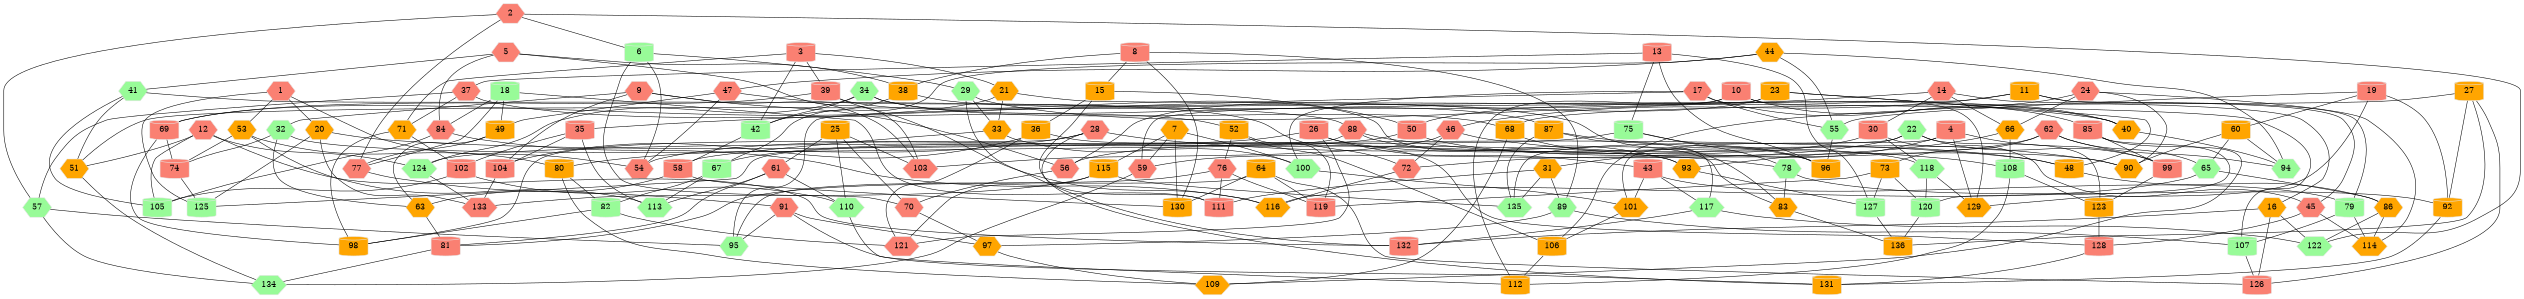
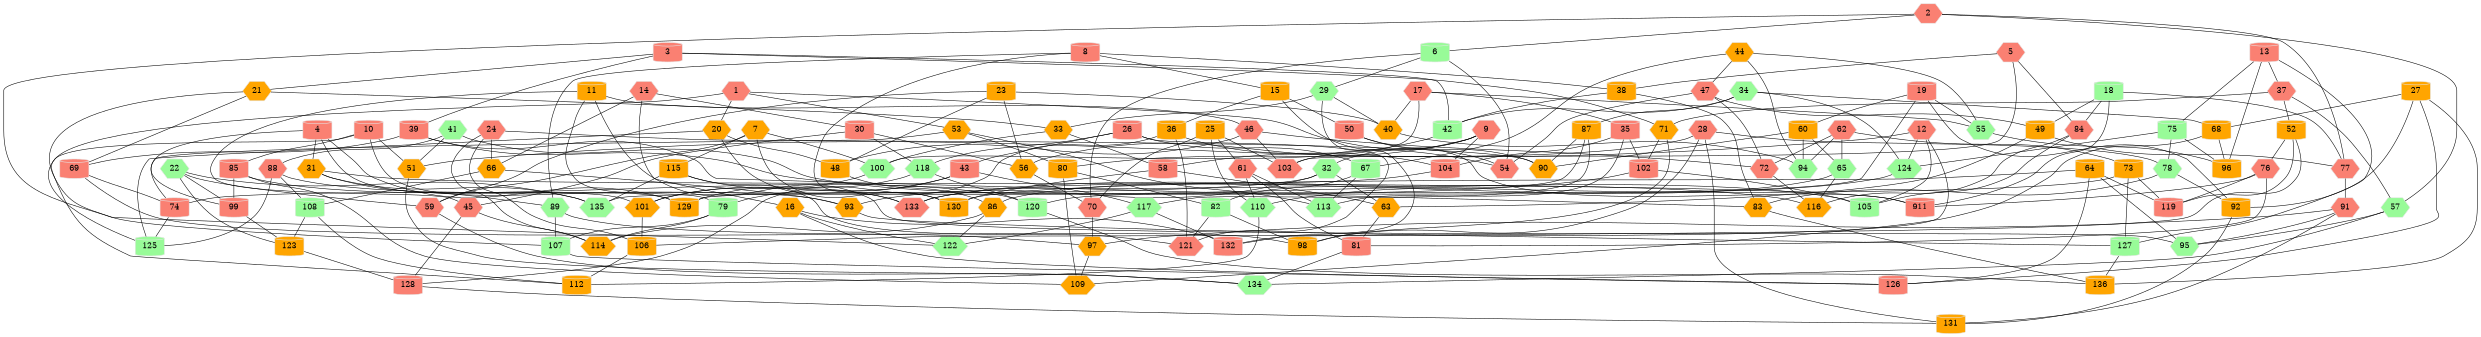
  graph {
    node [color=gray90 fillcolor=salmon shape=hexagon style=filled]
    20 [fillcolor=orange]
    1
    53 [fillcolor=orange]
    54
    125 [fillcolor=palegreen shape=cylinder]
    48 [fillcolor=orange shape=cylinder]
    133
    80 [fillcolor=orange shape=cylinder]
    74 [shape=cylinder]
    113 [fillcolor=palegreen]
    6 [fillcolor=palegreen shape=cylinder]
    2
    57 [fillcolor=palegreen]
    77
    122 [fillcolor=palegreen]
    29 [fillcolor=palegreen]
    70
    95 [fillcolor=palegreen]
    134 [fillcolor=palegreen]
    91
    3 [shape=cylinder]
    21 [fillcolor=orange]
    39 [shape=cylinder]
    42 [fillcolor=palegreen shape=cylinder]
    71 [fillcolor=orange]
    33 [fillcolor=orange]
    69 [shape=cylinder]
    107 [fillcolor=palegreen shape=cylinder]
    83 [fillcolor=orange]
    116 [fillcolor=orange]
    58 [shape=cylinder]
    98 [fillcolor=orange shape=cylinder]
    102 [shape=cylinder]
    4 [shape=cylinder]
    31 [fillcolor=orange]
    99 [shape=cylinder]
    101 [fillcolor=orange]
-   129 [fillcolor=orange]
+   129 [fillcolor=orange shape=cylinder]
    89 [fillcolor=palegreen]
-   111 [shape=cylinder]
+   111 [shape=cylinder label=911]
    135 [fillcolor=palegreen]
    123 [fillcolor=orange shape=cylinder]
    106 [fillcolor=orange shape=cylinder]
    38 [fillcolor=orange shape=cylinder]
    5
    41 [fillcolor=palegreen]
    84
    103
    51 [fillcolor=orange]
    105 [fillcolor=palegreen shape=cylinder]
    88
    132 [shape=cylinder]
    40 [fillcolor=orange]
    97 [fillcolor=orange]
    7 [fillcolor=orange]
    59
    100 [fillcolor=palegreen]
    115 [fillcolor=orange shape=cylinder]
    130 [fillcolor=orange shape=cylinder]
    121
    8 [shape=cylinder]
    15 [fillcolor=orange shape=cylinder]
    50 [shape=cylinder]
    36 [fillcolor=orange shape=cylinder]
    9
    32 [fillcolor=palegreen]
-   56
+   56 [fillcolor=orange]
    104 [shape=cylinder]
    63 [fillcolor=orange]
    93 [fillcolor=orange]
    10 [shape=cylinder]
    85 [shape=cylinder]
    112 [fillcolor=orange shape=cylinder]
    109 [fillcolor=orange]
    120 [fillcolor=palegreen shape=cylinder]
    11 [fillcolor=orange shape=cylinder]
    45
    46
    79 [fillcolor=palegreen shape=cylinder]
    114 [fillcolor=orange]
    128 [shape=cylinder]
    72
    12
    124 [fillcolor=palegreen]
    13 [shape=cylinder]
    37
    75 [fillcolor=palegreen shape=cylinder]
    96 [fillcolor=orange shape=cylinder]
    127 [fillcolor=palegreen shape=cylinder]
    52 [fillcolor=orange shape=cylinder]
    78 [fillcolor=palegreen]
    136 [fillcolor=orange shape=cylinder]
    16 [fillcolor=orange]
    14
    30 [shape=cylinder]
    66 [fillcolor=orange]
    126 [shape=cylinder]
    118 [fillcolor=palegreen]
    90 [fillcolor=orange]
    108 [fillcolor=palegreen shape=cylinder]
    17
    35 [shape=cylinder]
    55 [fillcolor=palegreen]
    94 [fillcolor=palegreen]
    18 [fillcolor=palegreen shape=cylinder]
    49 [fillcolor=orange shape=cylinder]
    19 [shape=cylinder]
    60 [fillcolor=orange shape=cylinder]
    92 [fillcolor=orange shape=cylinder]
    65 [fillcolor=palegreen]
    131 [fillcolor=orange shape=cylinder]
    86 [fillcolor=orange]
    22 [fillcolor=palegreen]
    23 [fillcolor=orange shape=cylinder]
    24
    25 [fillcolor=orange shape=cylinder]
    61
    110 [fillcolor=palegreen]
    81 [shape=cylinder]
    26 [shape=cylinder]
    43 [shape=cylinder]
    67 [fillcolor=palegreen shape=cylinder]
    117 [fillcolor=palegreen]
    82 [fillcolor=palegreen shape=cylinder]
    27 [fillcolor=orange shape=cylinder]
    68 [fillcolor=orange shape=cylinder]
    28
    34 [fillcolor=palegreen]
    87 [fillcolor=orange shape=cylinder]
    76
    119 [shape=cylinder]
    44 [fillcolor=orange]
    47
    62
    73 [fillcolor=orange shape=cylinder]
    64 [fillcolor=orange shape=cylinder]
    20 -- 125
    20 -- 48
    20 -- 133
    1 -- 20
    1 -- 53
    1 -- 54
    1 -- 125
    53 -- 80
    53 -- 74
    53 -- 113
    48 -- 86
    80 -- 109
    80 -- 82
    74 -- 125
    6 -- 54
    6 -- 29
    6 -- 70
    2 -- 6
    2 -- 57
    2 -- 77
    2 -- 122
    57 -- 95
    57 -- 134
    77 -- 91
    29 -- 33
    29 -- 132
    29 -- 40
    70 -- 97
    91 -- 95
    91 -- 97
    91 -- 131
    3 -- 21
    3 -- 39
    3 -- 42
    3 -- 71
    21 -- 33
    21 -- 69
    21 -- 107
    39 -- 69
    39 -- 83
    39 -- 116
    42 -- 58
    71 -- 98
    71 -- 102
    33 -- 58
    33 -- 100
    69 -- 74
    69 -- 98
    107 -- 126
    83 -- 136
    58 -- 130
    58 -- 63
    102 -- 105
    102 -- 110
    4 -- 31
    4 -- 99
    4 -- 101
    4 -- 129
    31 -- 89
    31 -- 111
    31 -- 135
    99 -- 123
    101 -- 106
    89 -- 107
    89 -- 97
    123 -- 128
    106 -- 112
    38 -- 42
    38 -- 83
    5 -- 38
-   5 -- 41
    5 -- 84
    5 -- 103
    41 -- 51
    41 -- 105
    41 -- 88
    84 -- 116
    84 -- 105
    51 -- 134
    88 -- 125
    88 -- 93
    88 -- 108
    40 -- 94
    97 -- 109
    7 -- 59
    7 -- 100
    7 -- 115
    7 -- 130
    59 -- 134
    100 -- 101
    115 -- 133
    115 -- 135
    115 -- 121
    8 -- 89
    8 -- 38
    8 -- 130
    8 -- 15
    15 -- 111
    15 -- 50
    15 -- 36
    50 -- 54
    50 -- 90
    36 -- 121
    36 -- 104
    36 -- 128
    9 -- 103
    9 -- 32
    9 -- 56
    9 -- 104
    32 -- 74
    32 -- 63
    32 -- 93
    56 -- 70
    104 -- 133
    63 -- 81
    93 -- 127
    10 -- 129
    10 -- 51
    10 -- 85
    10 -- 112
    85 -- 99
    85 -- 109
    85 -- 120
    120 -- 136
    11 -- 95
    11 -- 45
    11 -- 46
    11 -- 79
    45 -- 114
    45 -- 128
    46 -- 48
    46 -- 103
    46 -- 72
    79 -- 107
    79 -- 114
    128 -- 131
    72 -- 116
    12 -- 51
    12 -- 105
    12 -- 132
    12 -- 124
    124 -- 133
    13 -- 37
    13 -- 75
    13 -- 96
    13 -- 127
    37 -- 57
    37 -- 71
    37 -- 52
    75 -- 124
    75 -- 96
    75 -- 78
    127 -- 136
    52 -- 106
    52 -- 76
    52 -- 119
    78 -- 83
    78 -- 92
    16 -- 122
    16 -- 132
    16 -- 126
-   14 -- 50
    14 -- 16
    14 -- 30
    14 -- 66
    30 -- 56
    30 -- 45
    30 -- 118
    66 -- 93
    66 -- 108
    118 -- 129
    118 -- 120
    108 -- 123
    108 -- 112
    17 -- 40
    17 -- 100
    17 -- 35
    17 -- 55
    35 -- 113
    35 -- 102
    35 -- 104
    55 -- 96
    18 -- 77
    18 -- 111
    18 -- 84
    18 -- 49
    49 -- 77
    49 -- 63
    19 -- 129
    19 -- 55
    19 -- 60
    19 -- 92
    60 -- 90
    60 -- 94
    60 -- 65
    92 -- 131
    65 -- 116
    65 -- 86
    86 -- 122
    86 -- 114
    22 -- 99
    22 -- 135
    22 -- 123
    22 -- 59
    23 -- 48
    23 -- 40
    23 -- 59
    23 -- 56
    24 -- 106
    24 -- 114
    24 -- 66
    24 -- 90
    25 -- 70
    25 -- 103
    25 -- 61
    25 -- 110
    61 -- 113
    61 -- 110
    61 -- 81
    110 -- 112
    81 -- 134
    26 -- 121
    26 -- 118
    26 -- 43
    26 -- 67
    43 -- 101
    43 -- 79
    43 -- 117
    67 -- 113
    67 -- 82
    117 -- 122
    117 -- 132
    82 -- 98
    82 -- 121
    27 -- 136
    27 -- 126
    27 -- 92
    27 -- 68
    68 -- 109
    68 -- 96
    28 -- 80
    28 -- 98
    28 -- 78
    28 -- 131
    34 -- 42
    34 -- 124
    34 -- 68
    34 -- 87
    87 -- 135
    87 -- 90
    87 -- 117
    76 -- 111
    76 -- 81
    76 -- 119
    44 -- 55
    44 -- 94
    44 -- 67
    44 -- 47
    47 -- 54
    47 -- 72
    47 -- 49
    62 -- 72
    62 -- 94
    62 -- 65
    62 -- 73
    73 -- 120
    73 -- 127
    73 -- 119
    64 -- 95
    64 -- 130
    64 -- 126
    64 -- 119
  }
